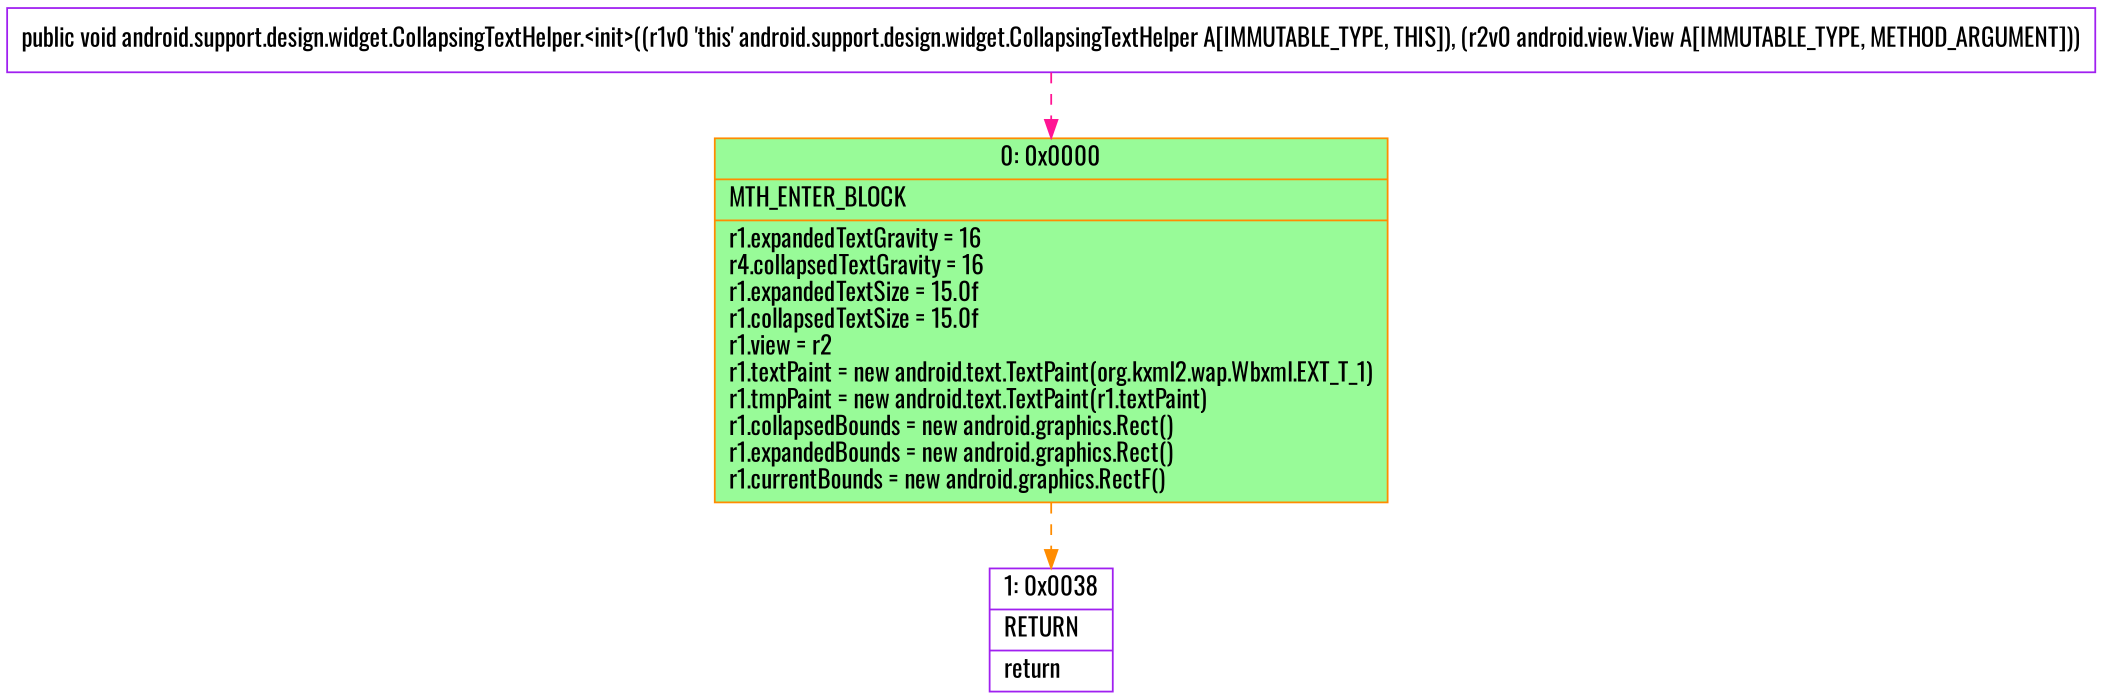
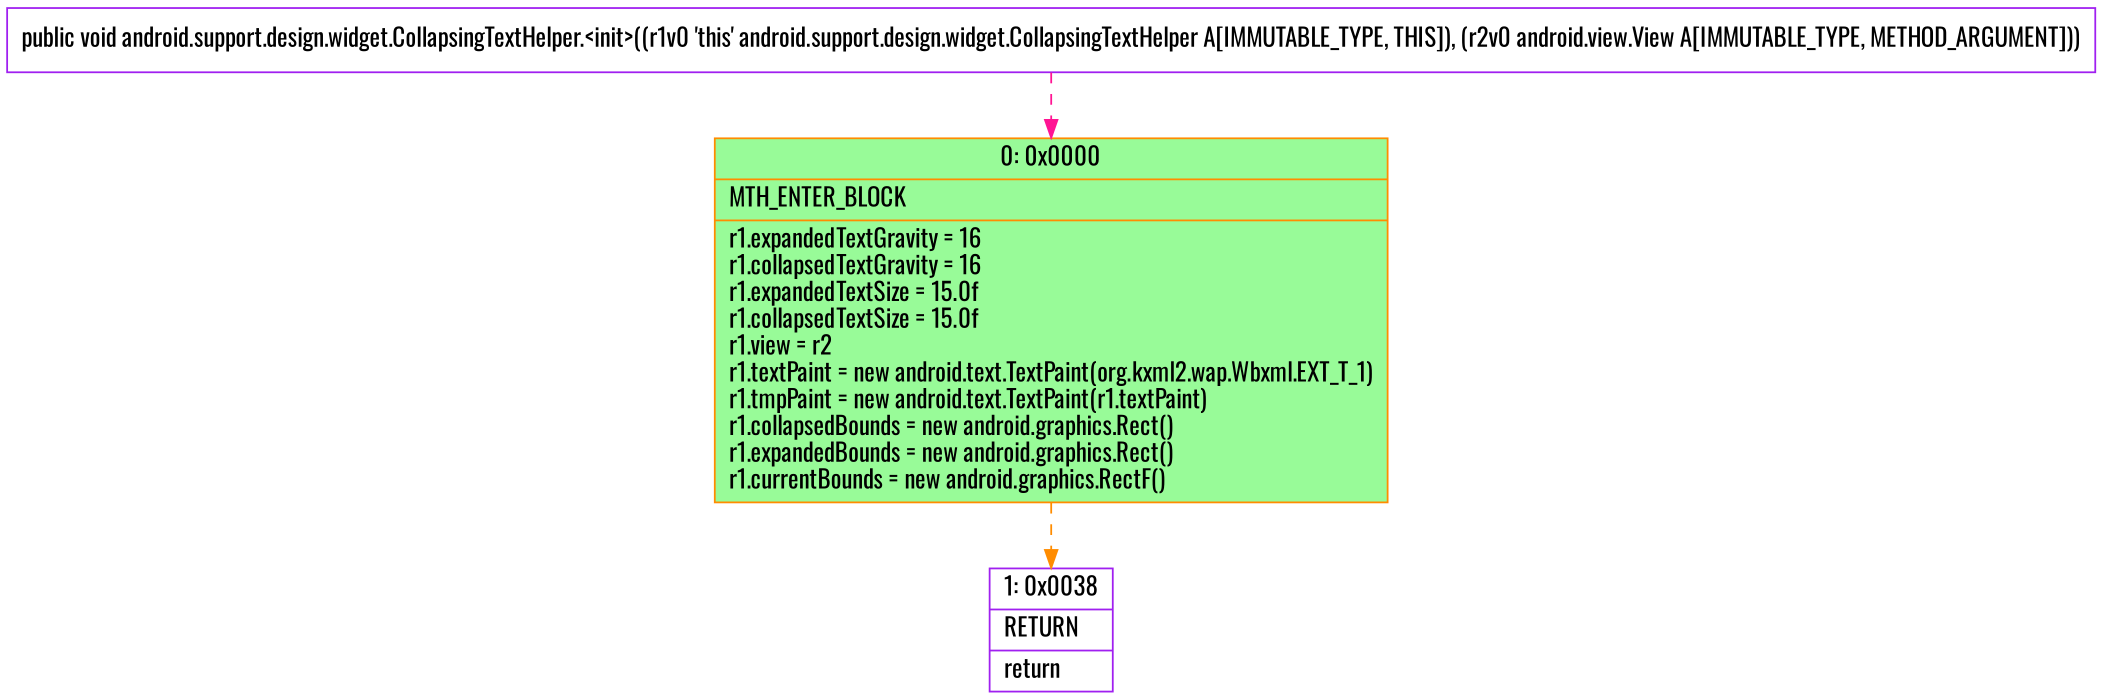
  digraph {
    fontname=Oswald
    node [shape=record style=filled fillcolor=white color=purple fontname=Oswald]
    edge [style=dashed fontname=Oswald]
-   n1 [label="{0\:\ 0x0000|MTH_ENTER_BLOCK\l|r1.expandedTextGravity = 16\lr4.collapsedTextGravity = 16\lr1.expandedTextSize = 15.0f\lr1.collapsedTextSize = 15.0f\lr1.view = r2\lr1.textPaint = new android.text.TextPaint(org.kxml2.wap.Wbxml.EXT_T_1)\lr1.tmpPaint = new android.text.TextPaint(r1.textPaint)\lr1.collapsedBounds = new android.graphics.Rect()\lr1.expandedBounds = new android.graphics.Rect()\lr1.currentBounds = new android.graphics.RectF()\l}" fillcolor=palegreen color=darkorange]
+   n1 [label="{0\:\ 0x0000|MTH_ENTER_BLOCK\l|r1.expandedTextGravity = 16\lr1.collapsedTextGravity = 16\lr1.expandedTextSize = 15.0f\lr1.collapsedTextSize = 15.0f\lr1.view = r2\lr1.textPaint = new android.text.TextPaint(org.kxml2.wap.Wbxml.EXT_T_1)\lr1.tmpPaint = new android.text.TextPaint(r1.textPaint)\lr1.collapsedBounds = new android.graphics.Rect()\lr1.expandedBounds = new android.graphics.Rect()\lr1.currentBounds = new android.graphics.RectF()\l}" fillcolor=palegreen color=darkorange]
    n2 [label="{1\:\ 0x0038|RETURN\l|return\l}"]
    n3 [label="{public void android.support.design.widget.CollapsingTextHelper.\<init\>((r1v0 'this' android.support.design.widget.CollapsingTextHelper A[IMMUTABLE_TYPE, THIS]), (r2v0 android.view.View A[IMMUTABLE_TYPE, METHOD_ARGUMENT])) }"]
    n1 -> n2 [color=darkorange]
    n3 -> n1 [color=deeppink]
  }
